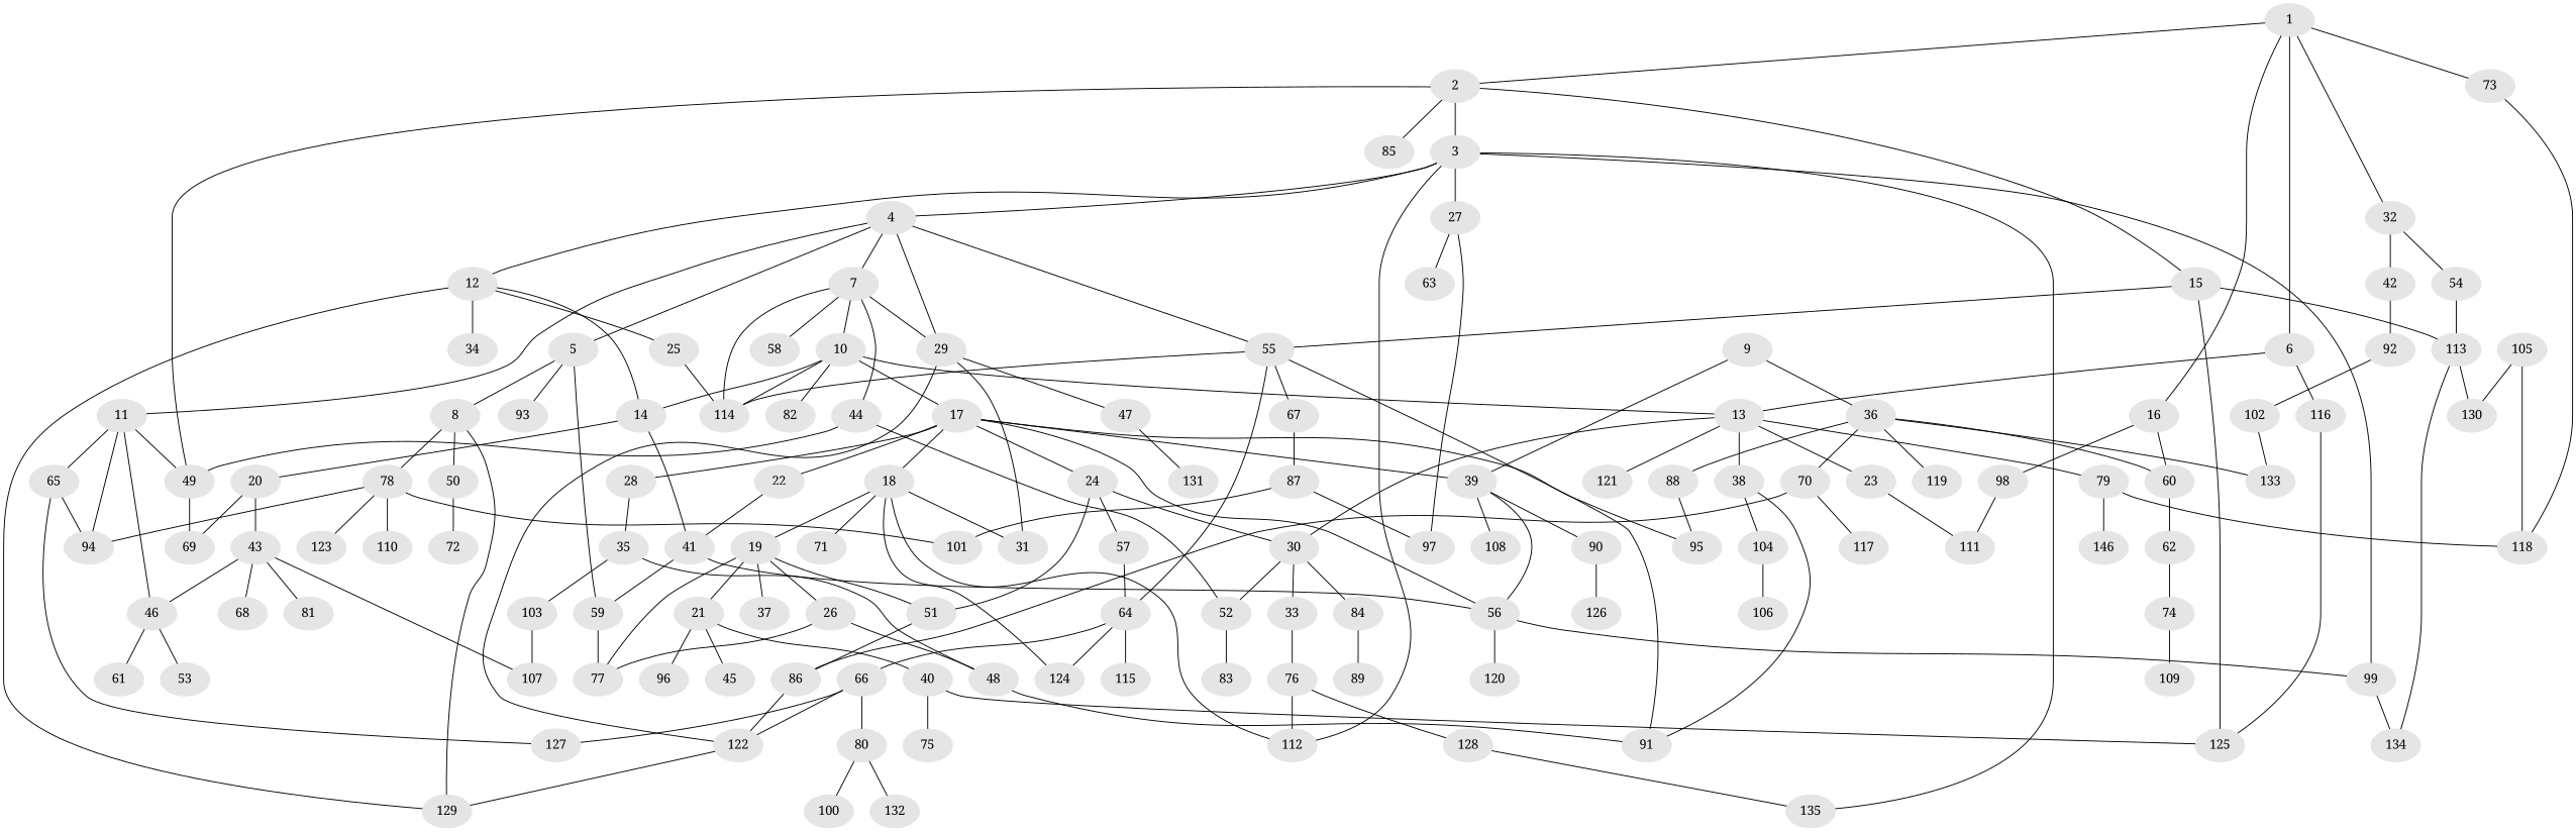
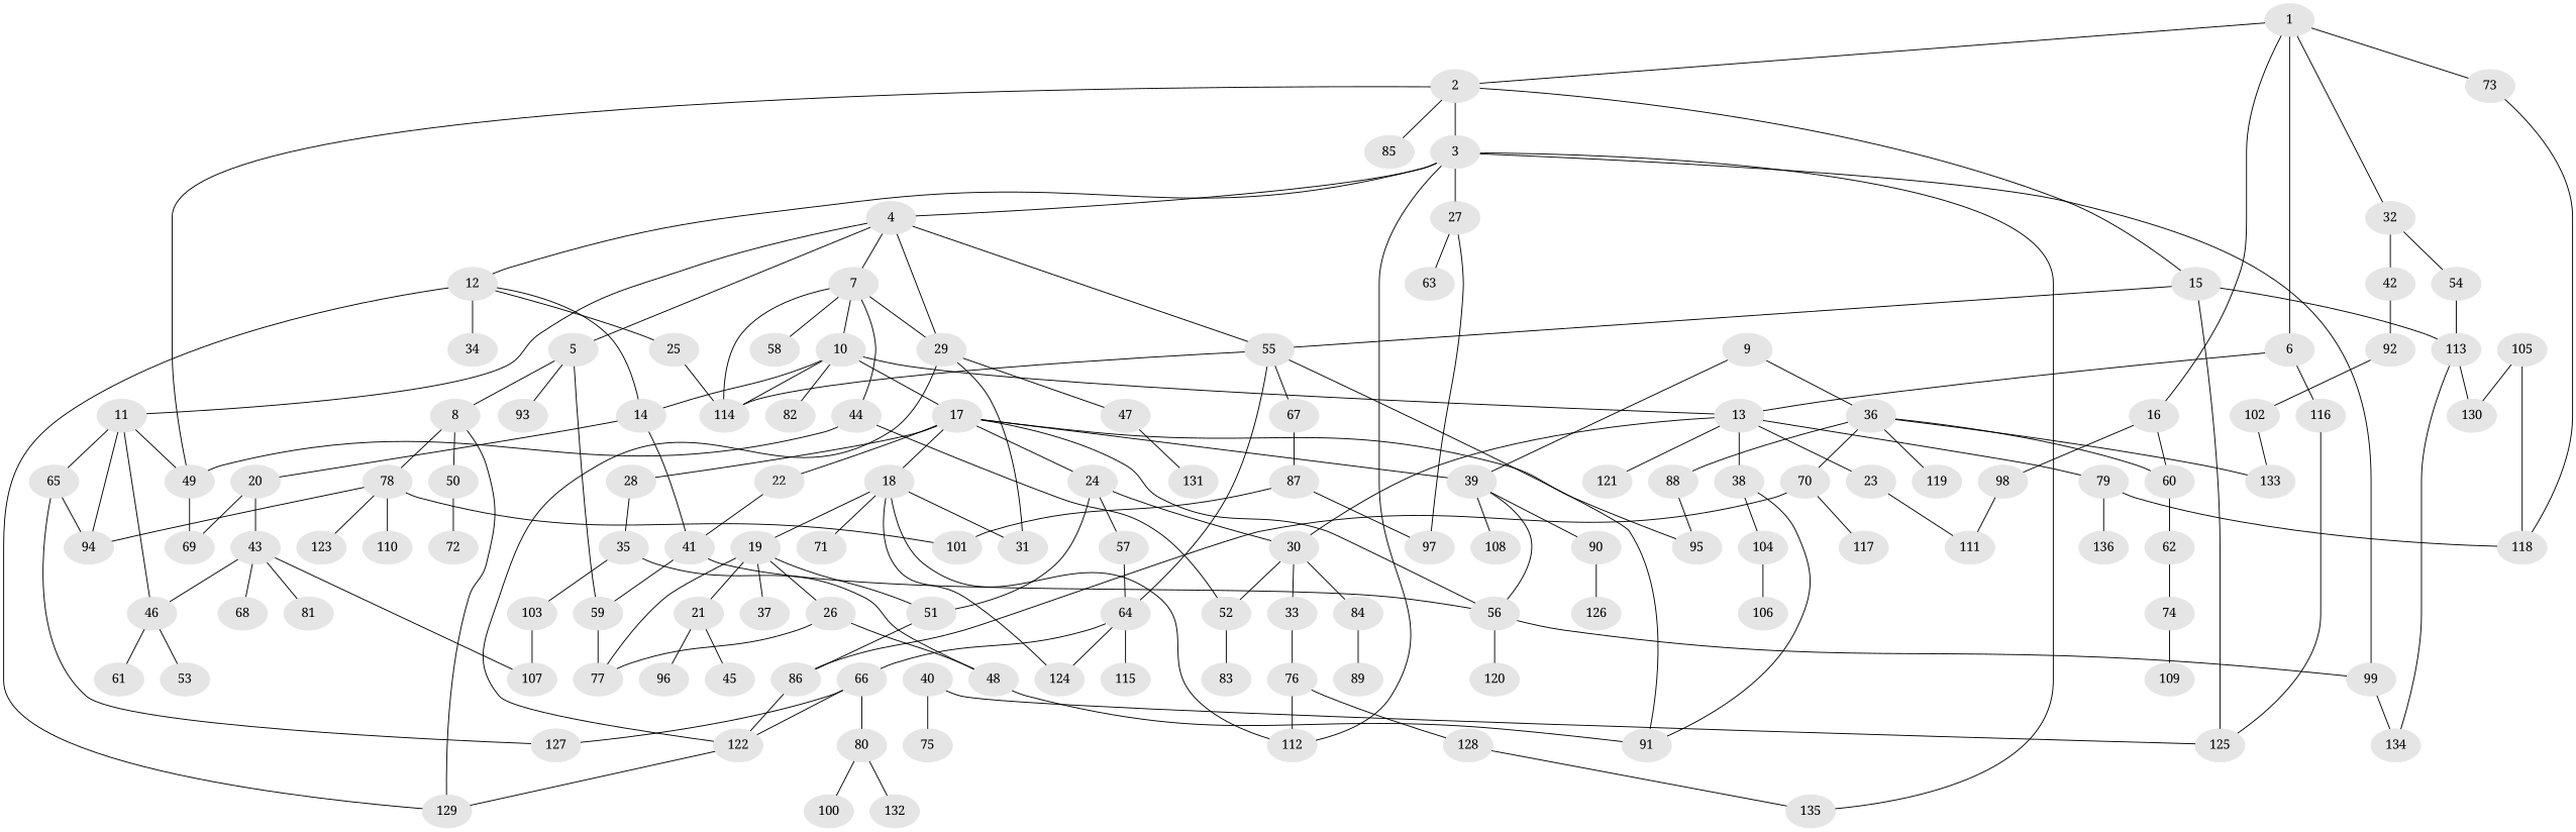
  graph {
    fontname="Noto Serif"
    node [color=gray90 fontname="Noto Serif" style=filled]
    edge [fontname="Noto Serif"]
    1
    2
    6
    16
    32
    73
    3
    15
    49
    85
    13
    116
    60
    98
    54
    42
    118
    4
    12
    27
    99
    112
    135
    55
    113
    125
    69
    5
    7
    11
    29
    129
    14
    25
    34
    63
    97
    134
    8
    59
    93
    10
    44
    58
    114
    46
    65
    94
    122
    31
    47
    91
    64
    67
    50
    78
    9
    36
    39
    77
    23
    30
    38
    79
    121
    17
    82
    52
    72
    101
    110
    123
    70
    88
    119
    133
    56
    90
    108
    20
    41
    18
    22
    24
    28
    95
    53
    61
    127
    111
    33
    84
    104
-   136 [label=146]
+   136
    43
    130
    62
    19
    71
    124
    51
    57
    35
    120
    21
    26
    37
    40
    45
    96
    48
    86
    68
    81
    107
    75
    105
    103
    131
    76
    83
    89
    92
    128
    117
    106
    126
    102
    66
    115
    87
    74
    109
    80
    100
    132
    1 -- 2
    1 -- 6
    1 -- 16
    1 -- 32
    1 -- 73
    2 -- 3
    2 -- 15
    2 -- 49
    2 -- 85
    6 -- 13
    6 -- 116
    16 -- 60
    16 -- 98
    32 -- 54
    32 -- 42
    73 -- 118
    3 -- 4
    3 -- 12
    3 -- 27
    3 -- 99
    3 -- 112
    3 -- 135
    15 -- 55
    15 -- 113
    15 -- 125
    49 -- 69
    13 -- 23
    13 -- 30
    13 -- 38
    13 -- 79
    13 -- 121
    116 -- 125
    60 -- 62
    98 -- 111
    54 -- 113
    42 -- 92
    4 -- 55
    4 -- 5
    4 -- 7
    4 -- 11
    4 -- 29
    12 -- 129
    12 -- 14
    12 -- 25
    12 -- 34
    27 -- 63
    27 -- 97
    99 -- 134
    55 -- 114
    55 -- 91
    55 -- 64
    55 -- 67
    113 -- 134
    113 -- 130
    5 -- 8
    5 -- 59
    5 -- 93
    7 -- 29
    7 -- 10
    7 -- 44
    7 -- 58
    7 -- 114
    11 -- 49
    11 -- 46
    11 -- 65
    11 -- 94
    29 -- 122
    29 -- 31
    29 -- 47
    14 -- 20
    14 -- 41
    25 -- 114
    8 -- 129
    8 -- 50
    8 -- 78
    59 -- 77
    10 -- 13
    10 -- 14
    10 -- 114
    10 -- 17
    10 -- 82
    44 -- 49
    44 -- 52
    46 -- 53
    46 -- 61
    65 -- 94
    65 -- 127
    122 -- 129
    47 -- 131
    64 -- 124
    64 -- 66
    64 -- 115
    67 -- 87
    50 -- 72
    78 -- 94
    78 -- 101
    78 -- 110
    78 -- 123
    9 -- 36
    9 -- 39
    36 -- 60
    36 -- 70
    36 -- 88
    36 -- 119
    36 -- 133
    39 -- 56
    39 -- 90
    39 -- 108
    23 -- 111
    30 -- 52
    30 -- 33
    30 -- 84
    38 -- 91
    38 -- 104
    79 -- 118
    79 -- 136
    17 -- 39
    17 -- 56
    17 -- 18
    17 -- 22
    17 -- 24
    17 -- 28
    17 -- 95
    52 -- 83
    70 -- 86
    70 -- 117
    88 -- 95
    56 -- 99
    56 -- 120
    90 -- 126
    20 -- 69
    20 -- 43
    41 -- 59
    41 -- 56
    18 -- 112
    18 -- 31
    18 -- 19
    18 -- 71
    18 -- 124
    22 -- 41
    24 -- 30
    24 -- 51
    24 -- 57
    28 -- 35
    33 -- 76
    84 -- 89
    104 -- 106
    43 -- 46
    43 -- 68
    43 -- 81
    43 -- 107
    62 -- 74
    19 -- 77
    19 -- 51
    19 -- 21
    19 -- 26
    19 -- 37
    51 -- 86
    57 -- 64
    35 -- 48
    35 -- 103
-   21 -- 40
    21 -- 45
    21 -- 96
    26 -- 77
    26 -- 48
    40 -- 125
    40 -- 75
    48 -- 91
    86 -- 122
    105 -- 118
    105 -- 130
    103 -- 107
    76 -- 112
    76 -- 128
    92 -- 102
    128 -- 135
    102 -- 133
    66 -- 122
    66 -- 127
    66 -- 80
    87 -- 97
    87 -- 101
    74 -- 109
    80 -- 100
    80 -- 132
  }
